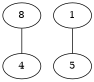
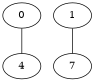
  graph {
    node [type=corner]
-   0 [x=53 y=472 label=8]
+   0 [x=53 y=472]
    4 [x=482 y=460]
    1 [type=intersection x=484 y=394]
-   5 [type=endpoint x=541 y=429]
+   5 [type=endpoint x=541 y=429 label=7]
    0 -- 4 [angle0=525.42 angle1=-.03 frequency=2 type0=arc type1=line]
    1 -- 5 [angle0=.55 frequency=1 type0=line]
  }
